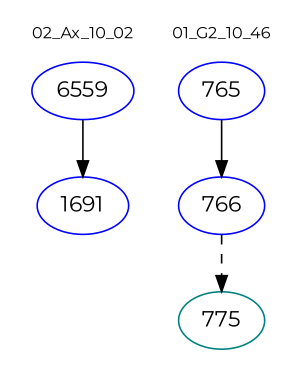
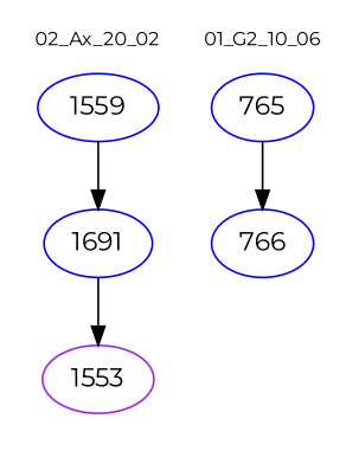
  digraph {
    fontname=Montserrat
    node [color=blue fontname=Montserrat]
    edge [color=black fontname=Montserrat style=solid]
-   n1 [label=6559]
+   n1 [label=1559]
    n2 [label=1691]
+   n3 [color=purple label=1553]
    n4 [label=765]
    n5 [label=766]
-   n6 [color=teal label=775]
    subgraph cluster_1 {
      color=white
      fontsize=10
-     label="02_Ax_10_02"
+     label="02_Ax_20_02"
      n1
      n2
+     n3
    }
    subgraph cluster_2 {
      color=white
      fontsize=10
-     label="01_G2_10_46"
+     label="01_G2_10_06"
      n4
      n5
-     n6
    }
    n1 -> n2
+   n2 -> n3
    n4 -> n5
-   n5 -> n6 [style=dashed]
  }
